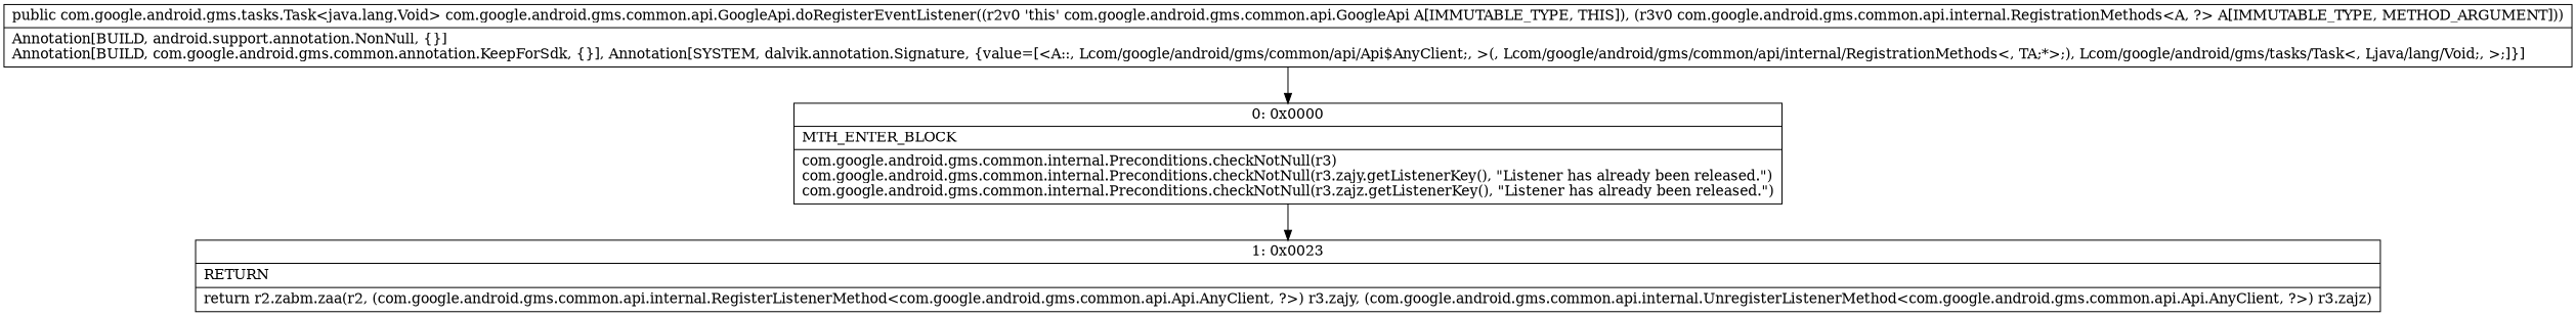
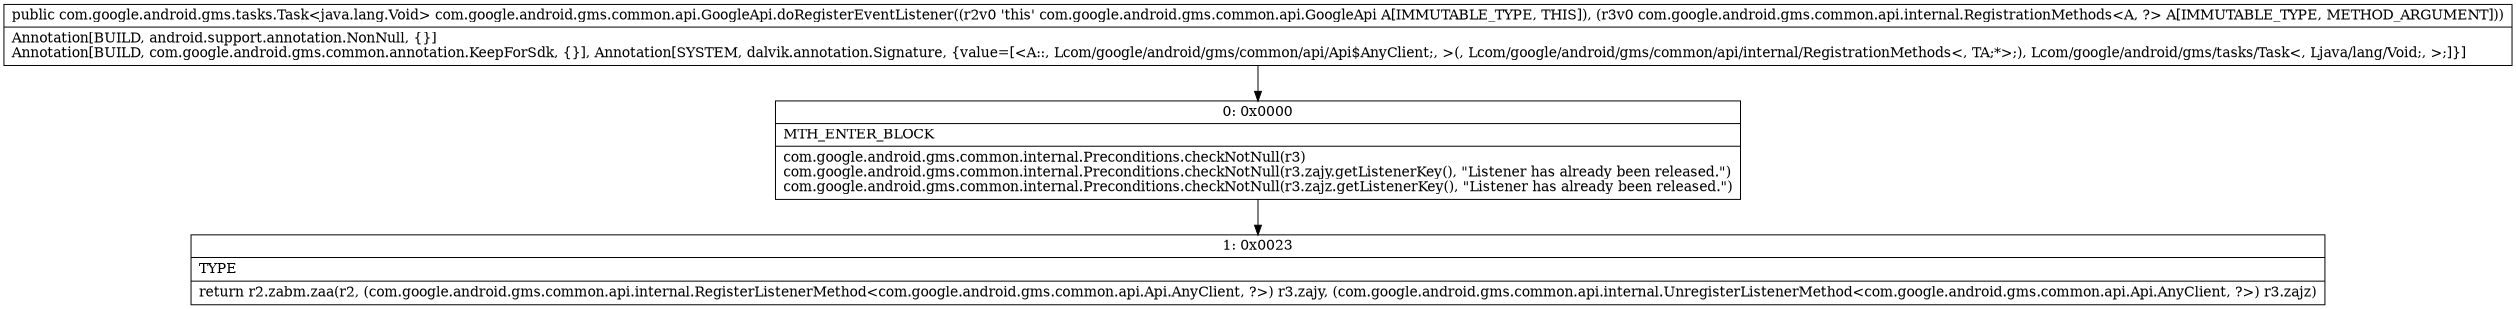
  digraph {
    fontname="DejaVu Serif"
    node [shape=record fontname="DejaVu Serif"]
    edge [fontname="DejaVu Serif"]
    n1 [label="{0\:\ 0x0000|MTH_ENTER_BLOCK\l|com.google.android.gms.common.internal.Preconditions.checkNotNull(r3)\lcom.google.android.gms.common.internal.Preconditions.checkNotNull(r3.zajy.getListenerKey(), \"Listener has already been released.\")\lcom.google.android.gms.common.internal.Preconditions.checkNotNull(r3.zajz.getListenerKey(), \"Listener has already been released.\")\l}"]
-   n2 [label="{1\:\ 0x0023|RETURN\l|return r2.zabm.zaa(r2, (com.google.android.gms.common.api.internal.RegisterListenerMethod\<com.google.android.gms.common.api.Api.AnyClient, ?\>) r3.zajy, (com.google.android.gms.common.api.internal.UnregisterListenerMethod\<com.google.android.gms.common.api.Api.AnyClient, ?\>) r3.zajz)\l}"]
+   n2 [label="{1\:\ 0x0023|TYPE\l|return r2.zabm.zaa(r2, (com.google.android.gms.common.api.internal.RegisterListenerMethod\<com.google.android.gms.common.api.Api.AnyClient, ?\>) r3.zajy, (com.google.android.gms.common.api.internal.UnregisterListenerMethod\<com.google.android.gms.common.api.Api.AnyClient, ?\>) r3.zajz)\l}"]
    n3 [label="{public com.google.android.gms.tasks.Task\<java.lang.Void\> com.google.android.gms.common.api.GoogleApi.doRegisterEventListener((r2v0 'this' com.google.android.gms.common.api.GoogleApi A[IMMUTABLE_TYPE, THIS]), (r3v0 com.google.android.gms.common.api.internal.RegistrationMethods\<A, ?\> A[IMMUTABLE_TYPE, METHOD_ARGUMENT]))  | Annotation[BUILD, android.support.annotation.NonNull, \{\}]\lAnnotation[BUILD, com.google.android.gms.common.annotation.KeepForSdk, \{\}], Annotation[SYSTEM, dalvik.annotation.Signature, \{value=[\<A::, Lcom\/google\/android\/gms\/common\/api\/Api$AnyClient;, \>(, Lcom\/google\/android\/gms\/common\/api\/internal\/RegistrationMethods\<, TA;*\>;), Lcom\/google\/android\/gms\/tasks\/Task\<, Ljava\/lang\/Void;, \>;]\}]\l}"]
    n1 -> n2
    n3 -> n1
  }
